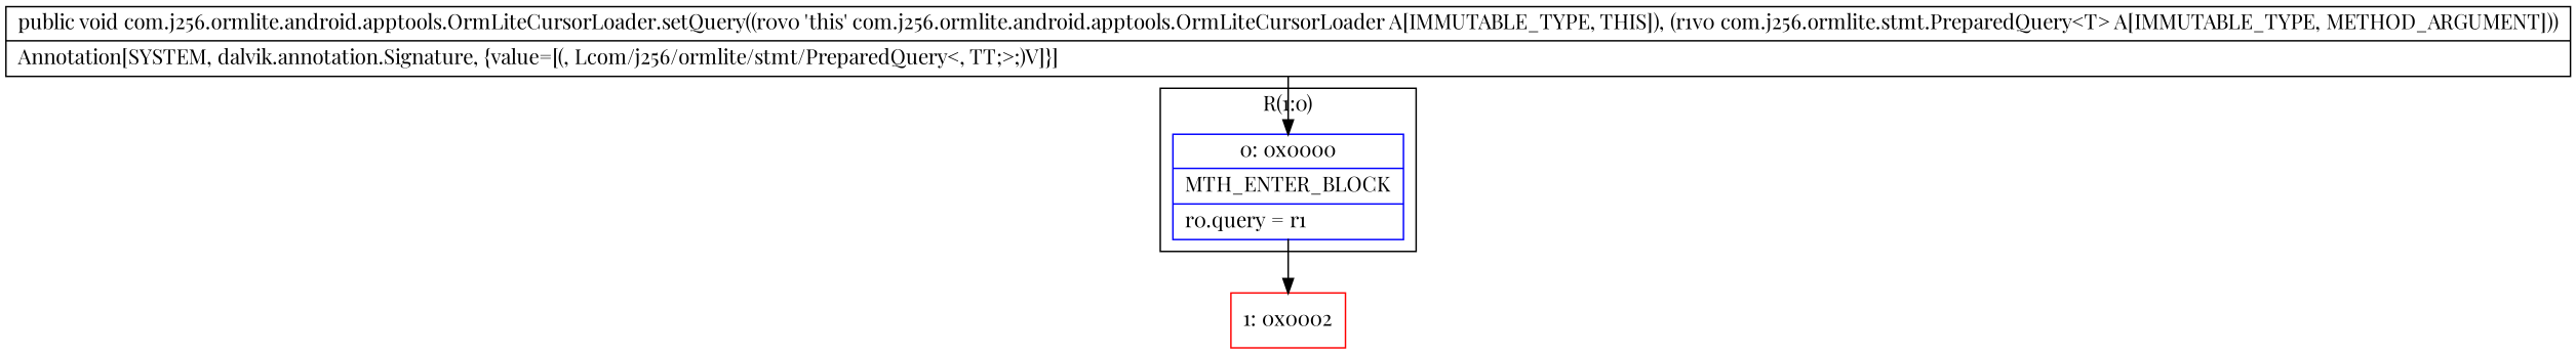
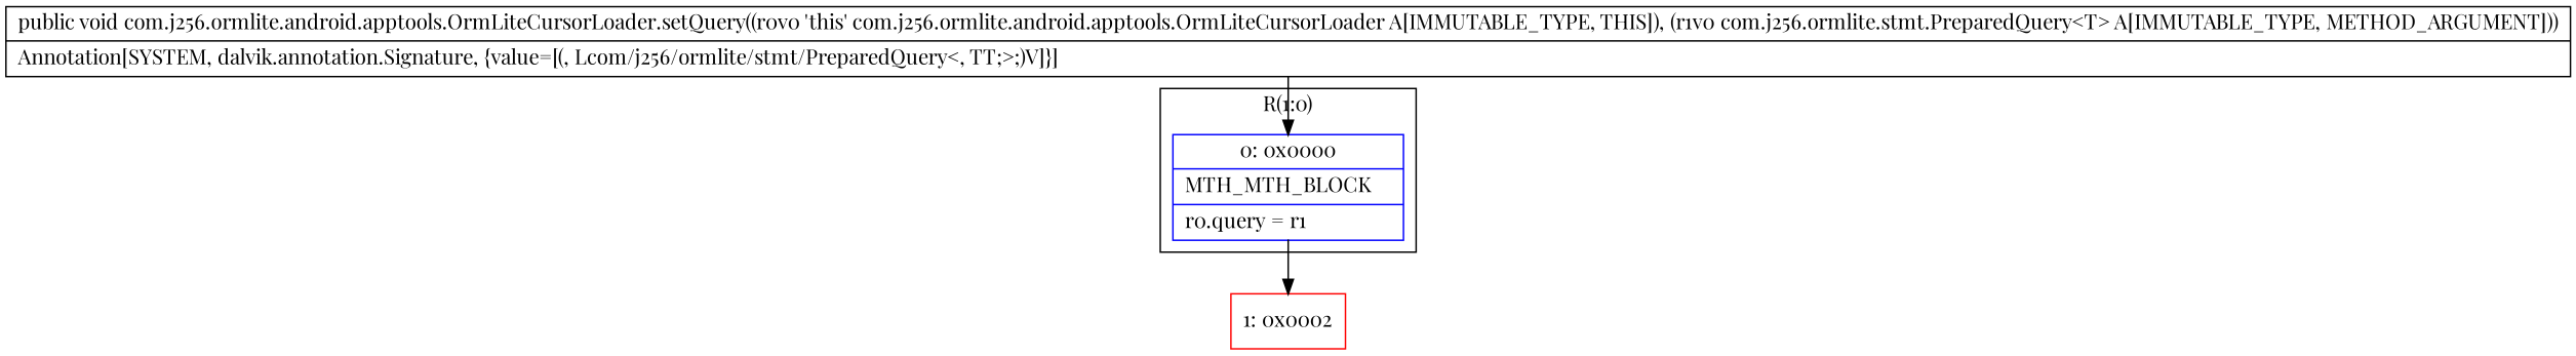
  digraph {
    fontname="Playfair Display"
    node [shape=record fontname="Playfair Display"]
    edge [fontname="Playfair Display"]
-   n1 [color=blue label="{0\:\ 0x0000|MTH_ENTER_BLOCK\l|r0.query = r1\l}"]
+   n1 [color=blue label="{0\:\ 0x0000|MTH_MTH_BLOCK\l|r0.query = r1\l}"]
    n2 [color=red label="{1\:\ 0x0002}"]
    n3 [label="{public void com.j256.ormlite.android.apptools.OrmLiteCursorLoader.setQuery((r0v0 'this' com.j256.ormlite.android.apptools.OrmLiteCursorLoader A[IMMUTABLE_TYPE, THIS]), (r1v0 com.j256.ormlite.stmt.PreparedQuery\<T\> A[IMMUTABLE_TYPE, METHOD_ARGUMENT]))  | Annotation[SYSTEM, dalvik.annotation.Signature, \{value=[(, Lcom\/j256\/ormlite\/stmt\/PreparedQuery\<, TT;\>;)V]\}]\l}"]
    subgraph cluster_1 {
      label="R(1:0)"
      n1
    }
    n1 -> n2
    n3 -> n1
  }
